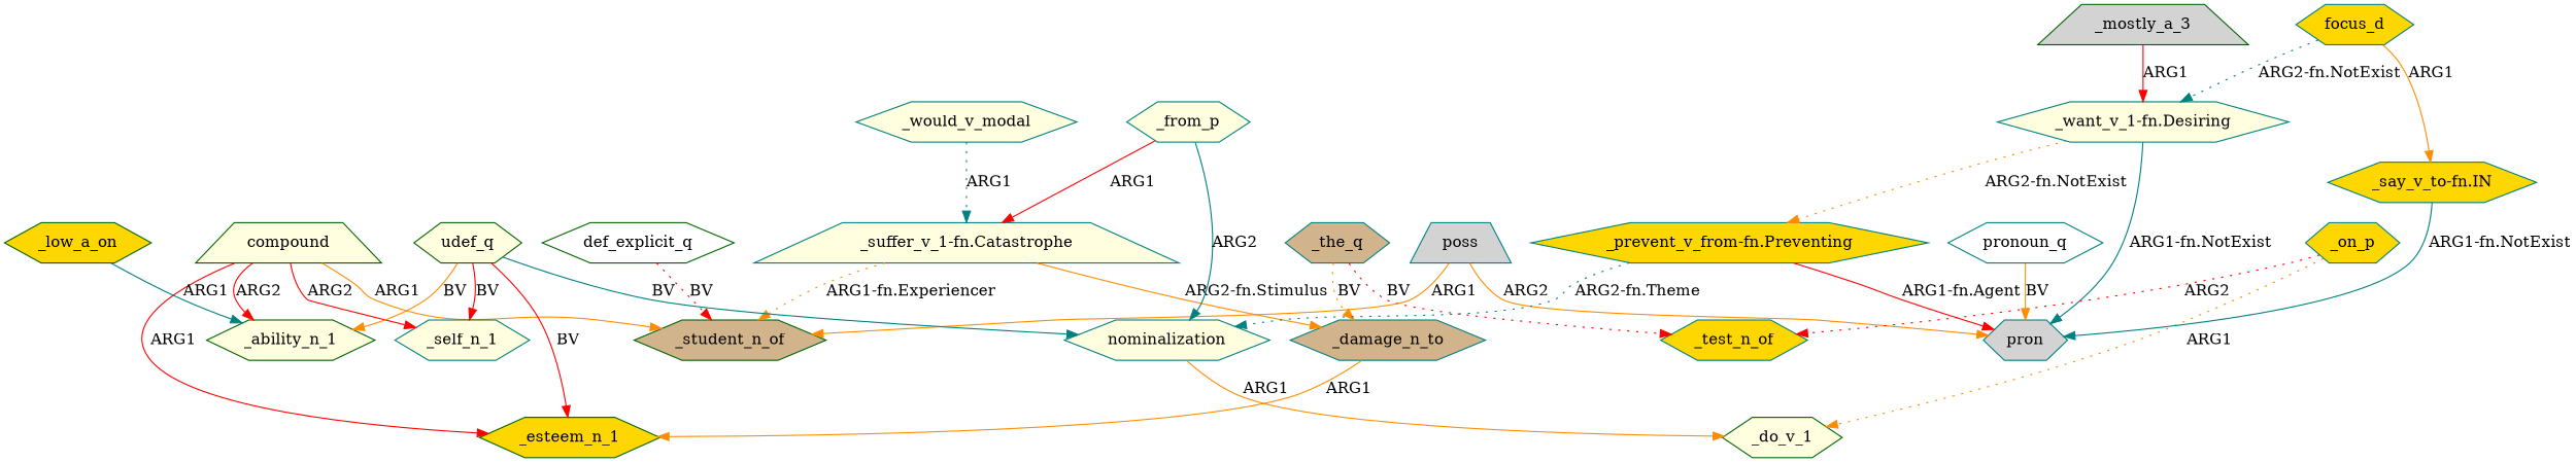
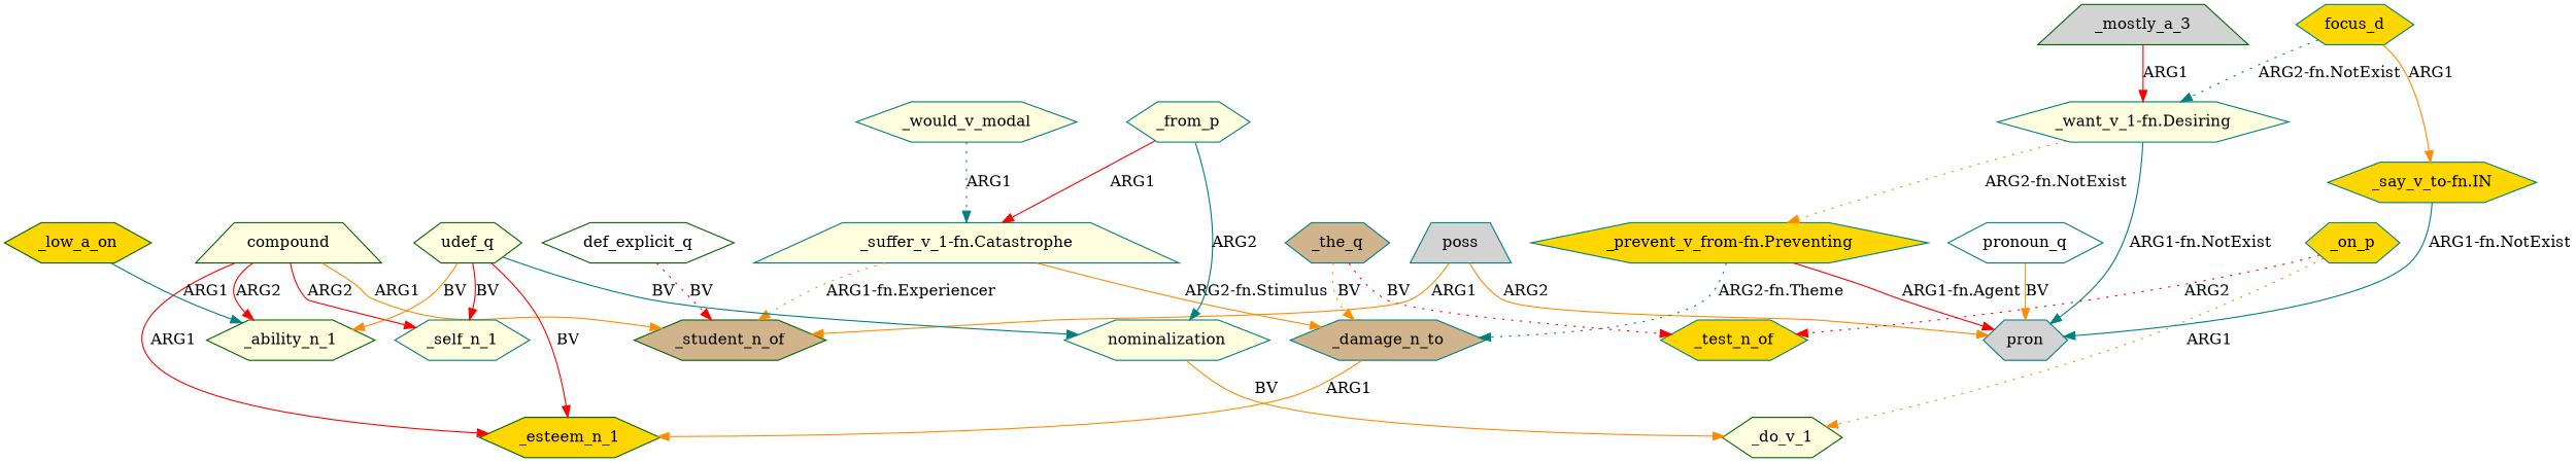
  digraph {
    node [color=teal fillcolor=lightyellow shape=hexagon style=filled]
    edge [color=darkorange style=solid]
    def_explicit_q [color=darkgreen fillcolor=white]
    _student_n_of [color=darkgreen fillcolor=tan]
    "_suffer_v_1-fn.Catastrophe" [shape=trapezium]
    _would_v_modal
    _damage_n_to [fillcolor=tan]
    _esteem_n_1 [color=darkgreen fillcolor=gold]
    _the_q [fillcolor=tan]
    _test_n_of [fillcolor=gold]
    poss [fillcolor=lightgrey shape=trapezium]
    pron [fillcolor=lightgrey]
    "_prevent_v_from-fn.Preventing" [fillcolor=gold]
    "_want_v_1-fn.Desiring"
    compound [color=darkgreen shape=trapezium]
    _self_n_1
    _ability_n_1 [color=darkgreen]
    _on_p [fillcolor=gold]
    _do_v_1 [color=darkgreen]
    n18 [color=darkgreen fillcolor=lightgrey label=_mostly_a_3 shape=trapezium]
    nominalization
    "_say_v_to-fn.IN" [fillcolor=gold]
    pronoun_q [fillcolor=white]
    udef_q [color=darkgreen]
    _low_a_on [color=darkgreen fillcolor=gold]
    _from_p
    focus_d [fillcolor=gold]
    def_explicit_q -> _student_n_of [color=red label=BV style=dotted]
    "_suffer_v_1-fn.Catastrophe" -> _student_n_of [label="ARG1-fn.Experiencer" style=dotted]
    "_suffer_v_1-fn.Catastrophe" -> _damage_n_to [label="ARG2-fn.Stimulus"]
    _would_v_modal -> "_suffer_v_1-fn.Catastrophe" [color=teal label=ARG1 style=dotted]
    _damage_n_to -> _esteem_n_1 [label=ARG1]
    _the_q -> _damage_n_to [label=BV style=dotted]
    _the_q -> _test_n_of [color=red label=BV style=dotted]
    poss -> _student_n_of [label=ARG1]
    poss -> pron [label=ARG2]
-   "_prevent_v_from-fn.Preventing" -> nominalization [color=teal label="ARG2-fn.Theme" style=dotted]
+   "_prevent_v_from-fn.Preventing" -> _damage_n_to [color=teal label="ARG2-fn.Theme" style=dotted]
    "_prevent_v_from-fn.Preventing" -> pron [color=red label="ARG1-fn.Agent"]
    "_want_v_1-fn.Desiring" -> pron [color=teal label="ARG1-fn.NotExist"]
    "_want_v_1-fn.Desiring" -> "_prevent_v_from-fn.Preventing" [label="ARG2-fn.NotExist" style=dotted]
    compound -> _student_n_of [label=ARG1]
    compound -> _esteem_n_1 [color=red label=ARG1]
    compound -> _self_n_1 [color=red label=ARG2]
    compound -> _ability_n_1 [color=red label=ARG2]
    _on_p -> _test_n_of [color=red label=ARG2 style=dotted]
    _on_p -> _do_v_1 [label=ARG1 style=dotted]
    n18 -> "_want_v_1-fn.Desiring" [color=red label=ARG1]
-   nominalization -> _do_v_1 [label=ARG1]
+   nominalization -> _do_v_1 [label=BV]
    "_say_v_to-fn.IN" -> pron [color=teal label="ARG1-fn.NotExist"]
    pronoun_q -> pron [label=BV]
    udef_q -> _esteem_n_1 [color=red label=BV]
    udef_q -> _self_n_1 [color=red label=BV]
    udef_q -> _ability_n_1 [label=BV]
    udef_q -> nominalization [color=teal label=BV]
    _low_a_on -> _ability_n_1 [color=teal label=ARG1]
    _from_p -> "_suffer_v_1-fn.Catastrophe" [color=red label=ARG1]
    _from_p -> nominalization [color=teal label=ARG2]
    focus_d -> "_want_v_1-fn.Desiring" [color=teal label="ARG2-fn.NotExist" style=dotted]
    focus_d -> "_say_v_to-fn.IN" [label=ARG1]
  }
